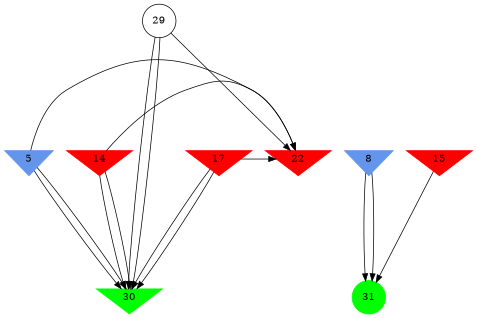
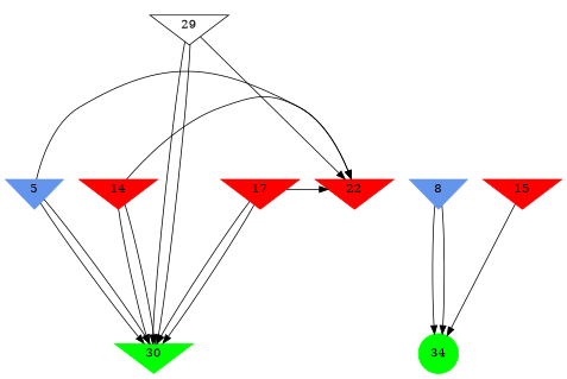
  digraph {
    ranksep=2.0
    node [color=red shape=invtriangle style=filled]
    5 [color=cornflowerblue]
    8 [color=cornflowerblue]
    14
    15
    17
    22
-   29 [color=black shape=circle style=""]
+   29 [color=black style=""]
    30 [color=green]
-   31 [color=green shape=circle]
+   31 [color=green shape=circle label=34]
    subgraph sub_1 {
      rank=same
      5
      8
      14
      15
      17
      22
    }
    subgraph sub_2 {
      rank=same
      29
    }
    subgraph sub_3 {
      rank=same
      30
      31
    }
    5 -> 22
    5 -> 30
    5 -> 30
    8 -> 31
    8 -> 31
    14 -> 22
    14 -> 30
    14 -> 30
    15 -> 31
    17 -> 22
    17 -> 30
    17 -> 30
    29 -> 22
    29 -> 30
    29 -> 30
  }
